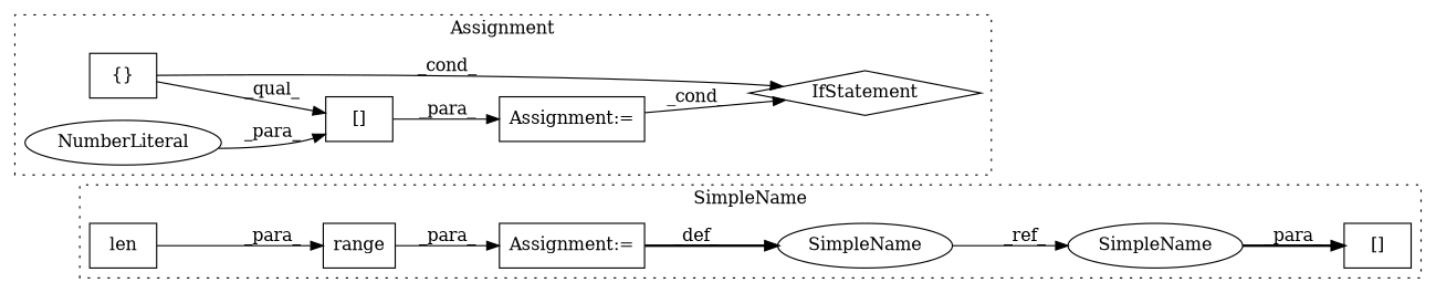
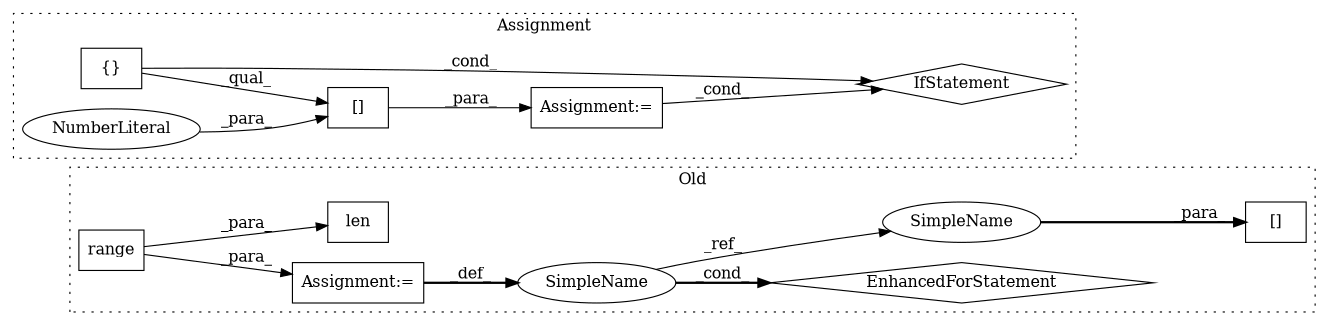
  digraph {
    rankdir=LR
    node [a=32 l="57,2" s="5166,5255" shape=box]
    edge [style=solid]
    n1 [l="6,1" label=range s="5235,5254"]
    n2 [a=7 label="Assignment:="]
+   n3 [a=70 label=EnhancedForStatement shape=diamond]
    n4 [a=2 l="7,1" label="[]" s="5701,5713"]
    n5 [a=42 l=5 label=SimpleName s=5227 shape=ellipse]
    n6 [l="4,1" label=len s="5243,5253"]
    n7 [a=42 l=5 label=SimpleName s=5708 shape=ellipse]
    n8 [a=4 l=2 label="{}" s=5161]
    n9 [a=7 l=1 label="Assignment:=" s=5583]
    n10 [a=25 l="4,2" label=IfStatement s="5676,5711" shape=diamond]
    n11 [a=2 l="41,1" label="[]" s="5584,5626"]
    n12 [a=34 l=1 label=NumberLiteral s=5625 shape=ellipse]
    subgraph cluster_1 {
-     label=SimpleName
+     label=Old
      style=dotted
      n1
      n2
+     n3
      n4
      n5
      n6
      n7
    }
    subgraph cluster_2 {
      label=Assignment
      style=dotted
      n8
      n9
      n10
      n11
      n12
    }
    n1 -> n2 [label=_para_]
    n2 -> n5 [label=_def_ style=bold]
+   n5 -> n3 [label=_cond_ style=bold]
    n5 -> n7 [label=_ref_]
-   n6 -> n1 [label=_para_]
+   n1 -> n6 [label=_para_]
    n7 -> n4 [label=_para_ style=bold]
    n8 -> n10 [label=_cond_]
    n8 -> n11 [label=_qual_]
    n9 -> n10 [label=_cond_]
    n11 -> n9 [label=_para_]
    n12 -> n11 [label=_para_]
  }
